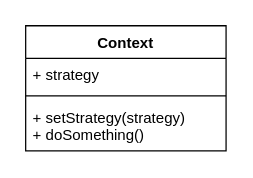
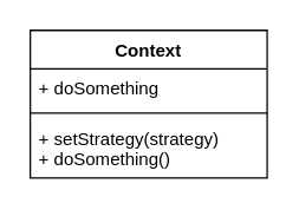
  <mxCell id="0" />
  <mxCell id="1" parent="0" />
  <mxCell id="2" value="Context" style="swimlane;fontStyle=1;align=center;verticalAlign=top;childLayout=stackLayout;horizontal=1;startSize=26;horizontalStack=0;resizeParent=1;resizeParentMax=0;resizeLast=0;collapsible=1;marginBottom=0;whiteSpace=wrap;html=1;" vertex="1" parent="1"><mxGeometry x="20" y="20" width="160" height="100" as="geometry" /></mxCell>
- <mxCell id="3" value="+ strategy" style="text;strokeColor=none;fillColor=none;align=left;verticalAlign=top;spacingLeft=4;spacingRight=4;overflow=hidden;rotatable=0;points=[[0,0.5],[1,0.5]];portConstraint=eastwest;whiteSpace=wrap;html=1;" vertex="1" parent="2"><mxGeometry y="26" width="160" height="26" as="geometry" /></mxCell>
+ <mxCell id="3" value="+ doSomething" style="text;strokeColor=none;fillColor=none;align=left;verticalAlign=top;spacingLeft=4;spacingRight=4;overflow=hidden;rotatable=0;points=[[0,0.5],[1,0.5]];portConstraint=eastwest;whiteSpace=wrap;html=1;" vertex="1" parent="2"><mxGeometry y="26" width="160" height="26" as="geometry" /></mxCell>
  <mxCell id="4" value="" style="line;strokeWidth=1;fillColor=none;align=left;verticalAlign=middle;spacingTop=-1;spacingLeft=3;spacingRight=3;rotatable=0;labelPosition=right;points=[];portConstraint=eastwest;strokeColor=inherit;" vertex="1" parent="2"><mxGeometry y="52" width="160" height="8" as="geometry" /></mxCell>
  <mxCell id="5" value="+ setStrategy(strategy)&lt;div&gt;+ doSomething()&lt;/div&gt;" style="text;strokeColor=none;fillColor=none;align=left;verticalAlign=top;spacingLeft=4;spacingRight=4;overflow=hidden;rotatable=0;points=[[0,0.5],[1,0.5]];portConstraint=eastwest;whiteSpace=wrap;html=1;" vertex="1" parent="2"><mxGeometry y="60" width="160" height="40" as="geometry" /></mxCell>
